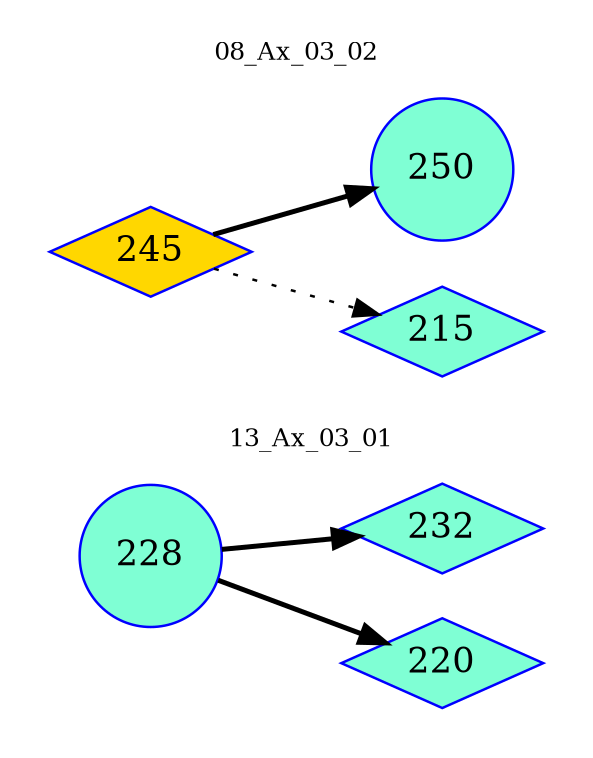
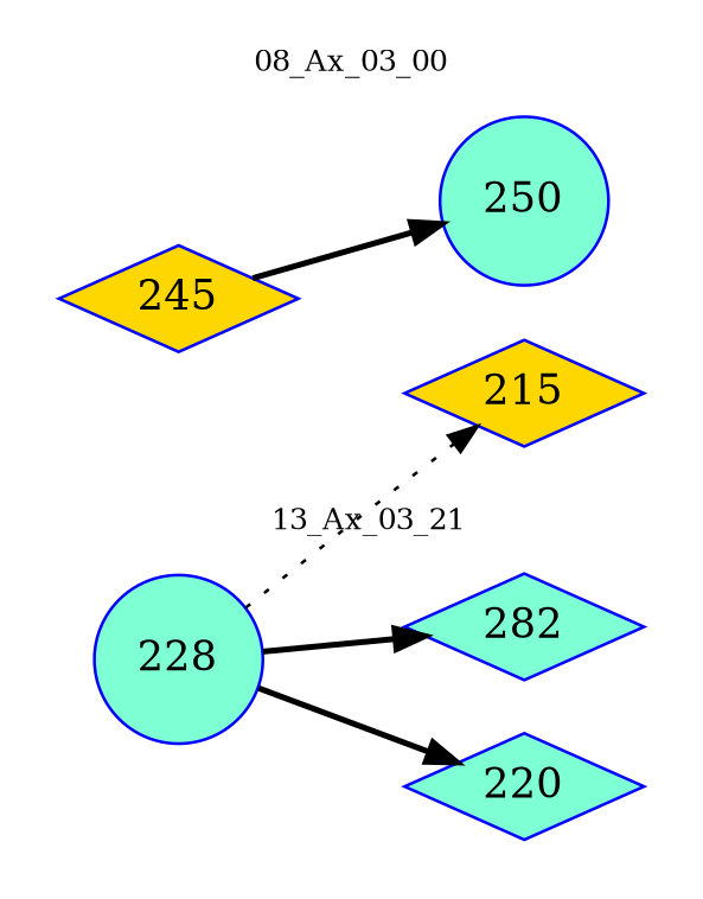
  digraph {
    rankdir=LR
    node [color=blue fillcolor=aquamarine shape=diamond style=filled]
    edge [color=black style=bold]
    n1 [fillcolor=gold label=245]
-   n2 [label=215]
+   n2 [fillcolor=gold label=215]
    n3 [label=250 shape=circle]
    n4 [label=228 shape=circle]
    n5 [label=220]
-   n6 [label=232]
+   n6 [label=282]
    subgraph cluster_1 {
      color=white
      fontsize=10
-     label="08_Ax_03_02"
+     label="08_Ax_03_00"
      n1
      n2
      n3
    }
    subgraph cluster_2 {
      color=white
      fontsize=10
-     label="13_Ax_03_01"
+     label="13_Ax_03_21"
      n4
      n5
      n6
    }
-   n1 -> n2 [style=dotted]
+   n4 -> n2 [style=dotted]
    n1 -> n3
    n4 -> n5
    n4 -> n6
  }
